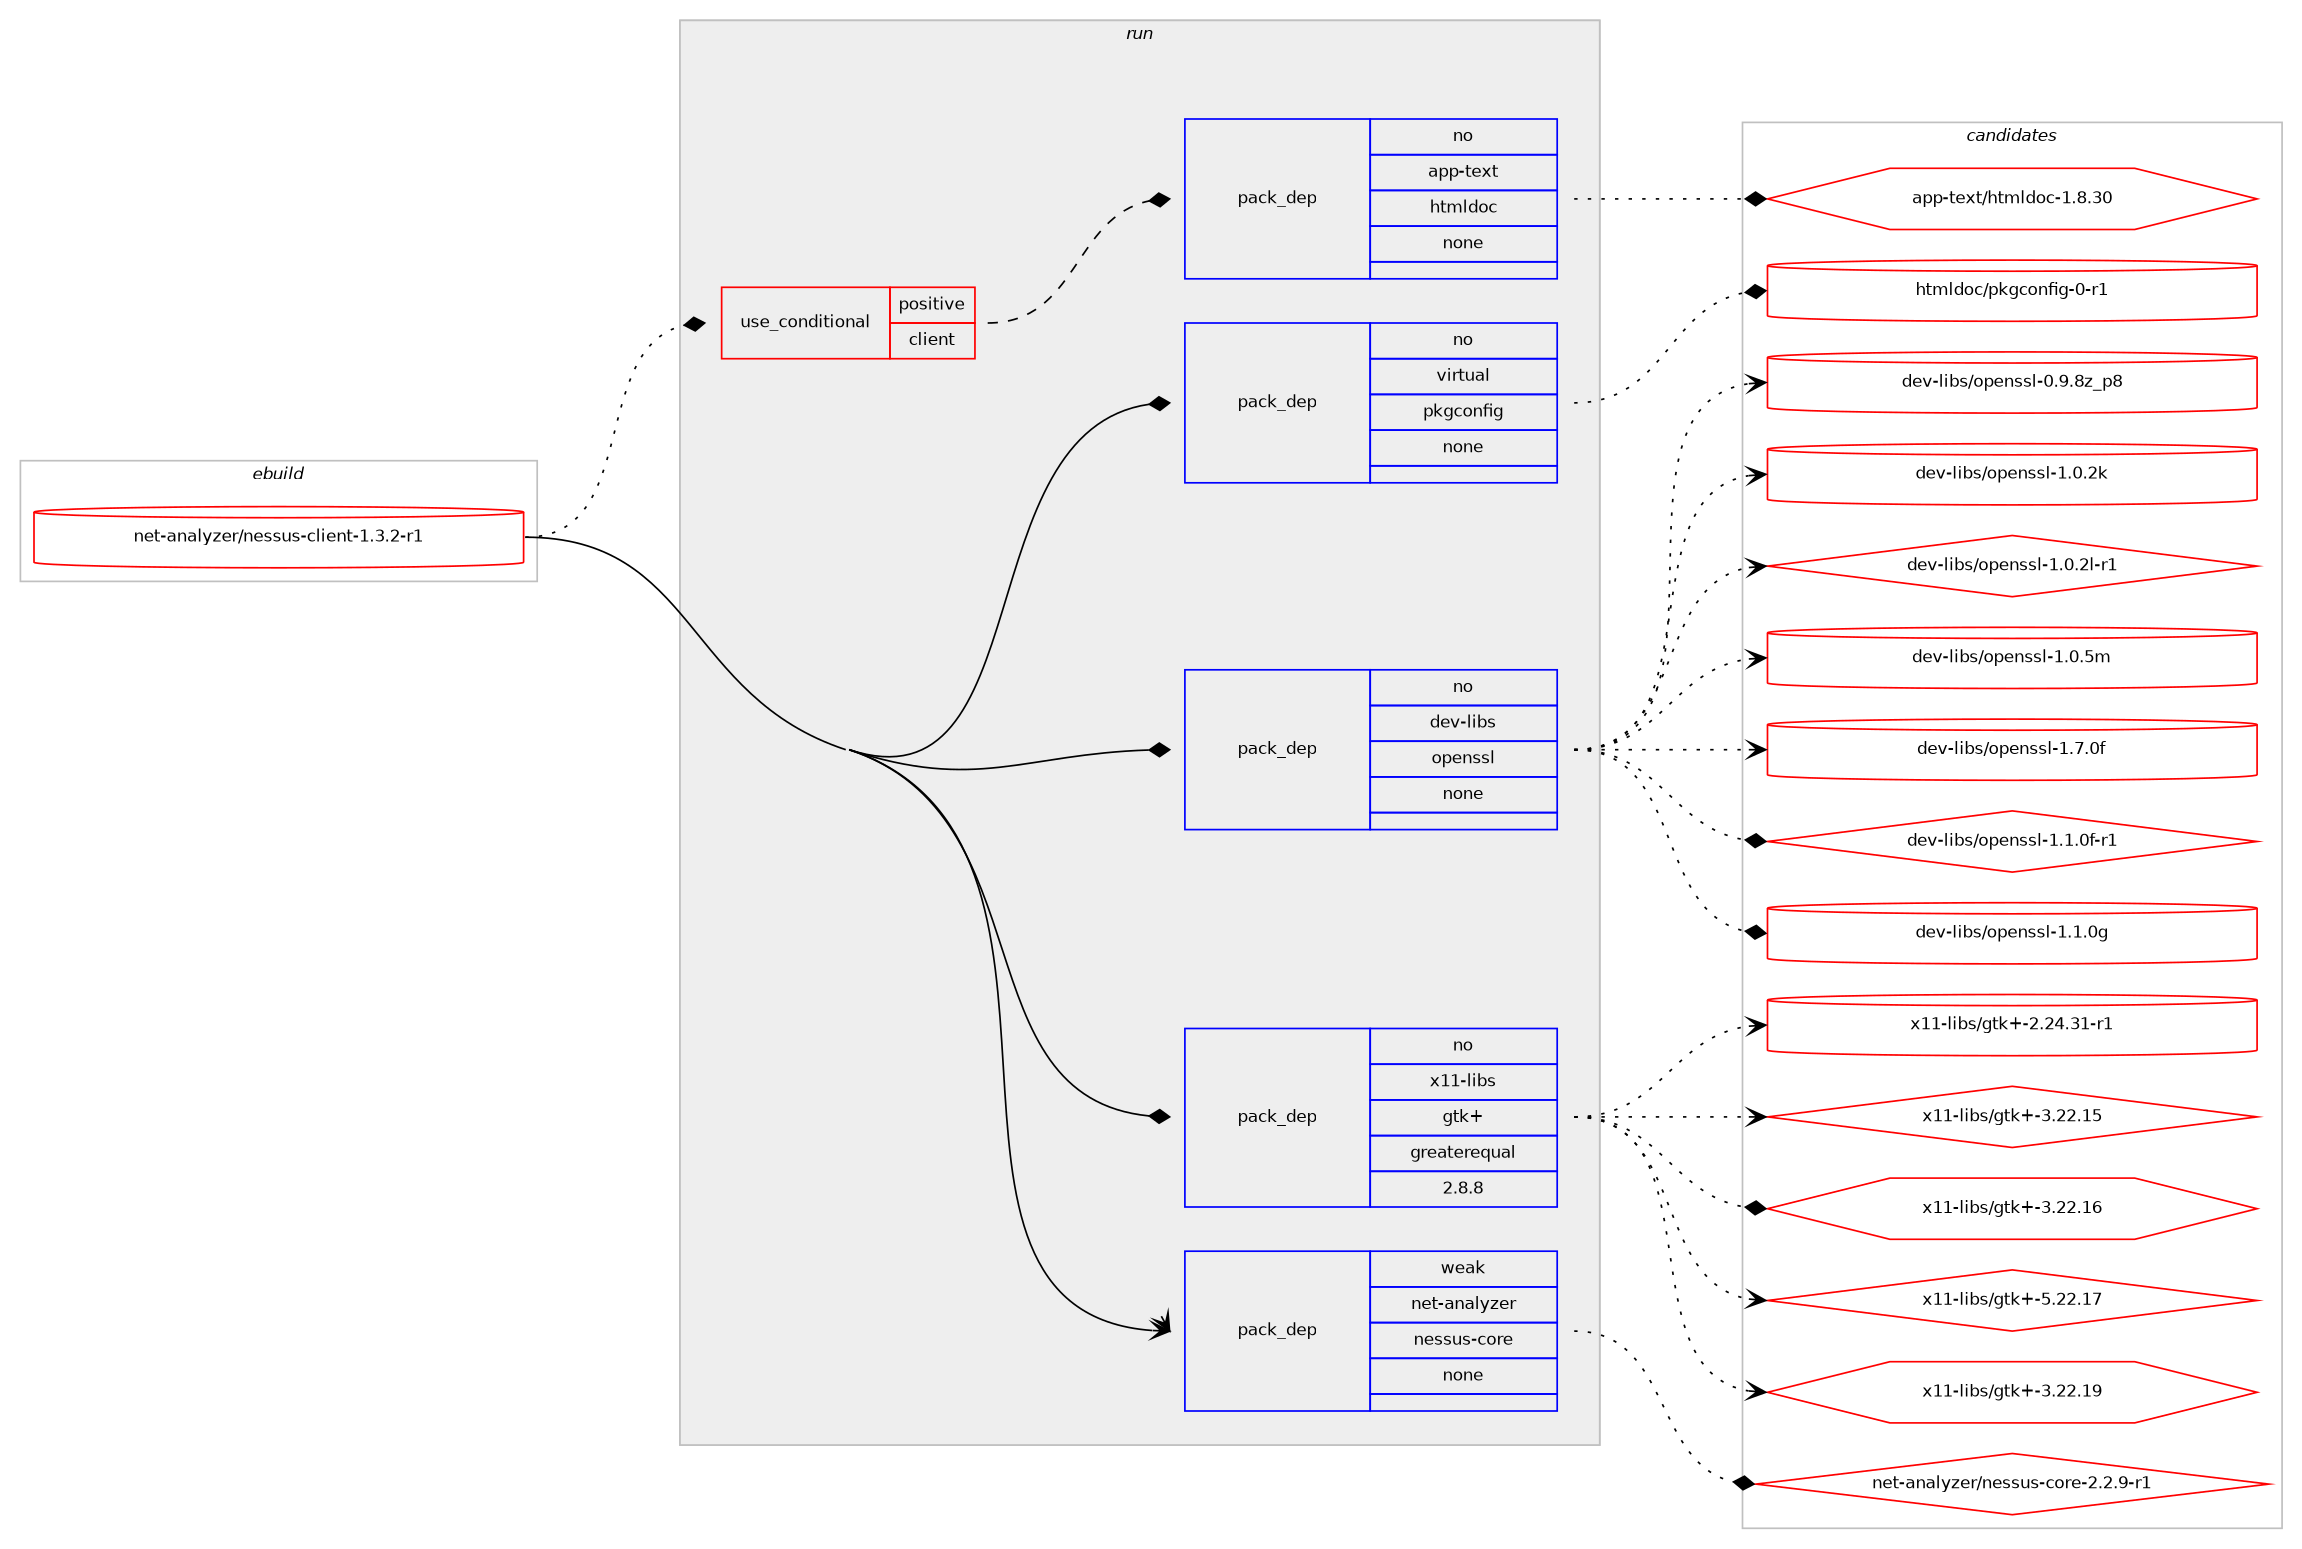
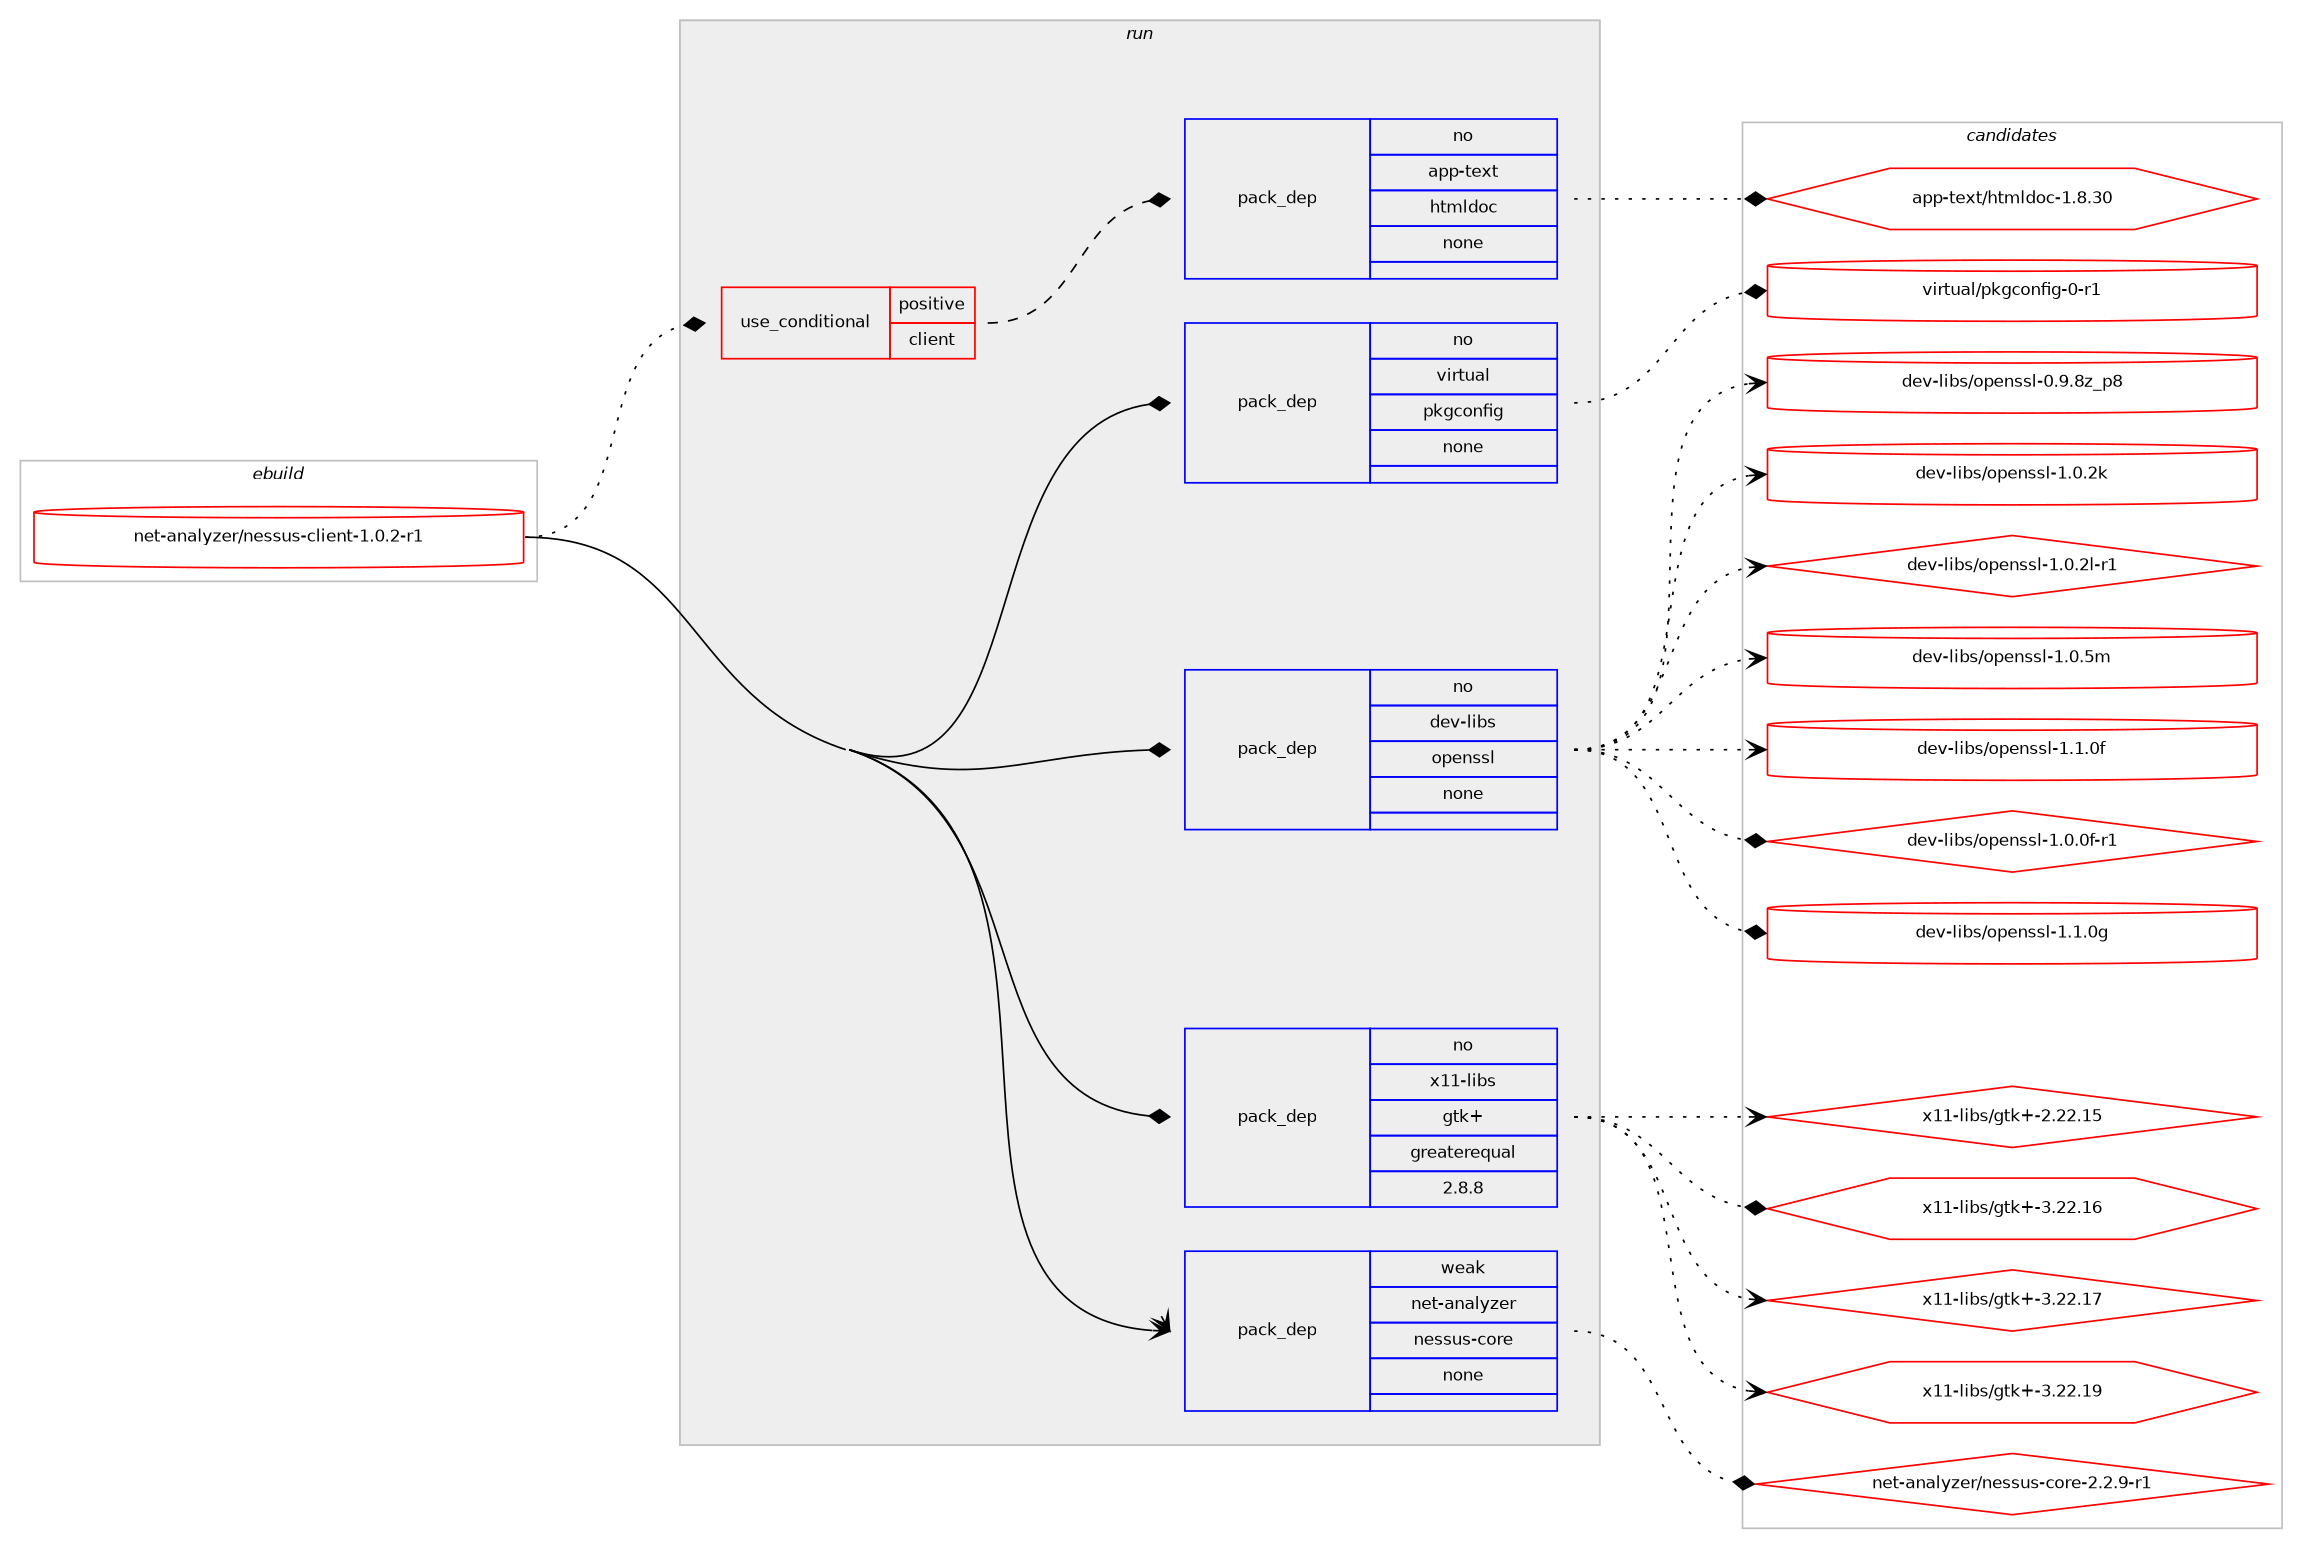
  digraph {
    compound=true
    concentrate=true
    fontname=Helvetica
    fontsize=10
    newrank=true
    rankdir=LR
    ranksep=1.5
    node [color=red fontname=Helvetica fontsize=10 shape=cylinder]
    edge [arrowhead=diamond headport=w style=dotted tailport=e weight=100]
-   n1 [label="net-analyzer/nessus-client-1.3.2-r1" width=4]
+   n1 [label="net-analyzer/nessus-client-1.0.2-r1" width=4]
    n2 [color=blue label=<<TABLE BORDER="0" CELLBORDER="1" CELLSPACING="0" CELLPADDING="4" WIDTH="220"><TR><TD ROWSPAN="6" CELLPADDING="30">pack_dep</TD></TR><TR><TD WIDTH="110">no</TD></TR><TR><TD>app-text</TD></TR><TR><TD>htmldoc</TD></TR><TR><TD>none</TD></TR><TR><TD></TD></TR></TABLE>> shape=none]
    n3 [label=<<TABLE BORDER="0" CELLBORDER="1" CELLSPACING="0" CELLPADDING="4"><TR><TD ROWSPAN="3" CELLPADDING="10">use_conditional</TD></TR><TR><TD>positive</TD></TR><TR><TD>client</TD></TR></TABLE>> shape=none]
    n4 [color=blue label=<<TABLE BORDER="0" CELLBORDER="1" CELLSPACING="0" CELLPADDING="4" WIDTH="220"><TR><TD ROWSPAN="6" CELLPADDING="30">pack_dep</TD></TR><TR><TD WIDTH="110">no</TD></TR><TR><TD>virtual</TD></TR><TR><TD>pkgconfig</TD></TR><TR><TD>none</TD></TR><TR><TD></TD></TR></TABLE>> shape=none]
    n5 [color=blue label=<<TABLE BORDER="0" CELLBORDER="1" CELLSPACING="0" CELLPADDING="4" WIDTH="220"><TR><TD ROWSPAN="6" CELLPADDING="30">pack_dep</TD></TR><TR><TD WIDTH="110">no</TD></TR><TR><TD>dev-libs</TD></TR><TR><TD>openssl</TD></TR><TR><TD>none</TD></TR><TR><TD></TD></TR></TABLE>> shape=none]
    n6 [color=blue label=<<TABLE BORDER="0" CELLBORDER="1" CELLSPACING="0" CELLPADDING="4" WIDTH="220"><TR><TD ROWSPAN="6" CELLPADDING="30">pack_dep</TD></TR><TR><TD WIDTH="110">no</TD></TR><TR><TD>x11-libs</TD></TR><TR><TD>gtk+</TD></TR><TR><TD>greaterequal</TD></TR><TR><TD>2.8.8</TD></TR></TABLE>> shape=none]
    n7 [color=blue label=<<TABLE BORDER="0" CELLBORDER="1" CELLSPACING="0" CELLPADDING="4" WIDTH="220"><TR><TD ROWSPAN="6" CELLPADDING="30">pack_dep</TD></TR><TR><TD WIDTH="110">weak</TD></TR><TR><TD>net-analyzer</TD></TR><TR><TD>nessus-core</TD></TR><TR><TD>none</TD></TR><TR><TD></TD></TR></TABLE>> shape=none]
    n8 [label="app-text/htmldoc-1.8.30" shape=hexagon width=4]
-   n9 [label="htmldoc/pkgconfig-0-r1" width=4]
+   n9 [label="virtual/pkgconfig-0-r1" width=4]
    n10 [label="dev-libs/openssl-0.9.8z_p8" width=4]
    n11 [label="dev-libs/openssl-1.0.2k" width=4]
    n12 [label="dev-libs/openssl-1.0.2l-r1" shape=diamond width=4]
    n13 [label="dev-libs/openssl-1.0.5m" width=4]
-   n14 [label="dev-libs/openssl-1.7.0f" width=4]
-   n15 [label="dev-libs/openssl-1.1.0f-r1" shape=diamond width=4]
+   n14 [label="dev-libs/openssl-1.1.0f" width=4]
+   n15 [label="dev-libs/openssl-1.0.0f-r1" shape=diamond width=4]
    n16 [label="dev-libs/openssl-1.1.0g" width=4]
-   n17 [label="x11-libs/gtk+-2.24.31-r1" width=4]
-   n18 [label="x11-libs/gtk+-3.22.15" shape=diamond width=4]
+   n18 [label="x11-libs/gtk+-2.22.15" shape=diamond width=4]
    n19 [label="x11-libs/gtk+-3.22.16" shape=hexagon width=4]
-   n20 [label="x11-libs/gtk+-5.22.17" shape=diamond width=4]
+   n20 [label="x11-libs/gtk+-3.22.17" shape=diamond width=4]
    n21 [label="x11-libs/gtk+-3.22.19" shape=hexagon width=4]
    n22 [label="net-analyzer/nessus-core-2.2.9-r1" shape=diamond width=4]
    subgraph cluster_1 {
      color=gray
      label=<<i>ebuild</i>>
      rank=same
      n1
    }
    subgraph cluster_2 {
      color=gray
      label=<<i>dependencies</i>>
      subgraph cluster_3 {
        color=gray
        fillcolor="#eeeeee"
        label=<<i>compile</i>>
        style=filled
        subgraph sub_4 {
          color=gray
          fillcolor="#eeeeee"
          label=<<i>compile</i>>
          style=filled
          n3
          subgraph sub_5 {
            color=gray
            fillcolor="#eeeeee"
            label=<<i>compile</i>>
            style=filled
            n2
          }
        }
        subgraph sub_6 {
          color=gray
          fillcolor="#eeeeee"
          label=<<i>compile</i>>
          style=filled
          n4
        }
      }
      subgraph cluster_7 {
        color=gray
        fillcolor="#eeeeee"
        label=<<i>compile and run</i>>
        style=filled
        subgraph sub_8 {
          color=gray
          fillcolor="#eeeeee"
          label=<<i>compile and run</i>>
          style=filled
          n5
        }
        subgraph sub_9 {
          color=gray
          fillcolor="#eeeeee"
          label=<<i>compile and run</i>>
          style=filled
          n6
        }
        subgraph sub_10 {
          color=gray
          fillcolor="#eeeeee"
          label=<<i>compile and run</i>>
          style=filled
          n7
        }
      }
      subgraph cluster_11 {
        color=gray
        fillcolor="#eeeeee"
        label=<<i>run</i>>
        style=filled
      }
    }
    subgraph cluster_12 {
      color=gray
      label=<<i>candidates</i>>
      rank=same
      subgraph sub_13 {
        color=black
        label=<<i>candidates</i>>
        nodesep=1
        rank=same
        n8
      }
      subgraph sub_14 {
        color=black
        label=<<i>candidates</i>>
        nodesep=1
        rank=same
        n9
      }
      subgraph sub_15 {
        color=black
        label=<<i>candidates</i>>
        nodesep=1
        rank=same
        n10
        n11
        n12
        n13
        n14
        n15
        n16
      }
      subgraph sub_16 {
        color=black
        label=<<i>candidates</i>>
        nodesep=1
        rank=same
-       n17
        n18
        n19
        n20
        n21
      }
      subgraph sub_17 {
        color=black
        label=<<i>candidates</i>>
        nodesep=1
        rank=same
        n22
      }
    }
    n1 -> n3 [weight=20]
    n1 -> n4 [style=solid weight=20]
    n1 -> n5 [style=solid weight=20]
    n1 -> n6 [style=solid weight=20]
    n1 -> n7 [arrowhead=vee style=solid weight=20]
    n2 -> n8
    n3 -> n2 [style=dashed weight=20]
    n4 -> n9
    n5 -> n10 [arrowhead=vee]
    n5 -> n11 [arrowhead=vee]
    n5 -> n12 [arrowhead=vee]
    n5 -> n13 [arrowhead=vee]
    n5 -> n14 [arrowhead=vee]
    n5 -> n15
    n5 -> n16
-   n6 -> n17 [arrowhead=vee]
    n6 -> n18 [arrowhead=vee]
    n6 -> n19
    n6 -> n20 [arrowhead=vee]
    n6 -> n21 [arrowhead=vee]
    n7 -> n22
  }
